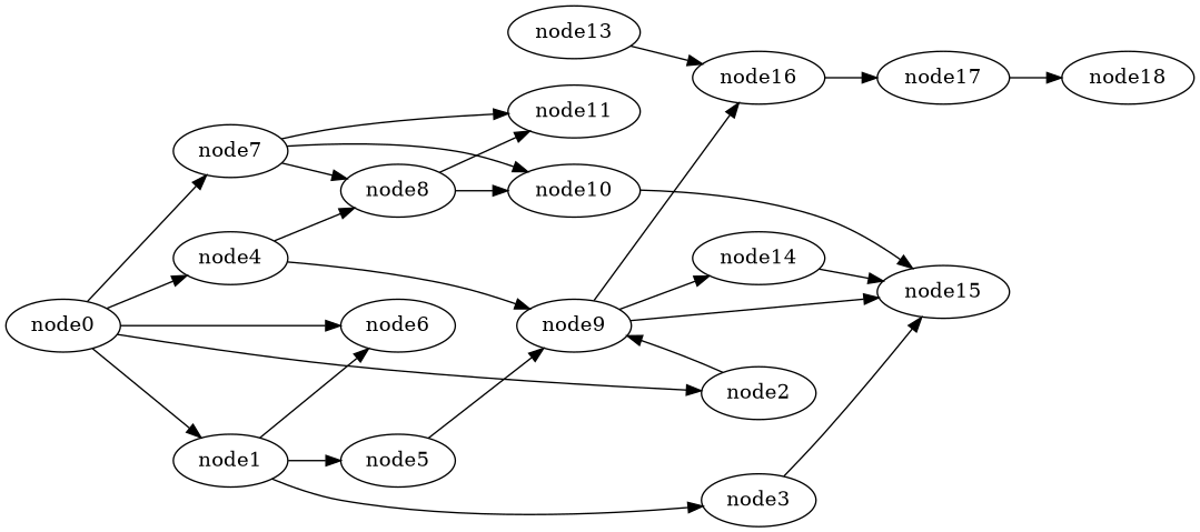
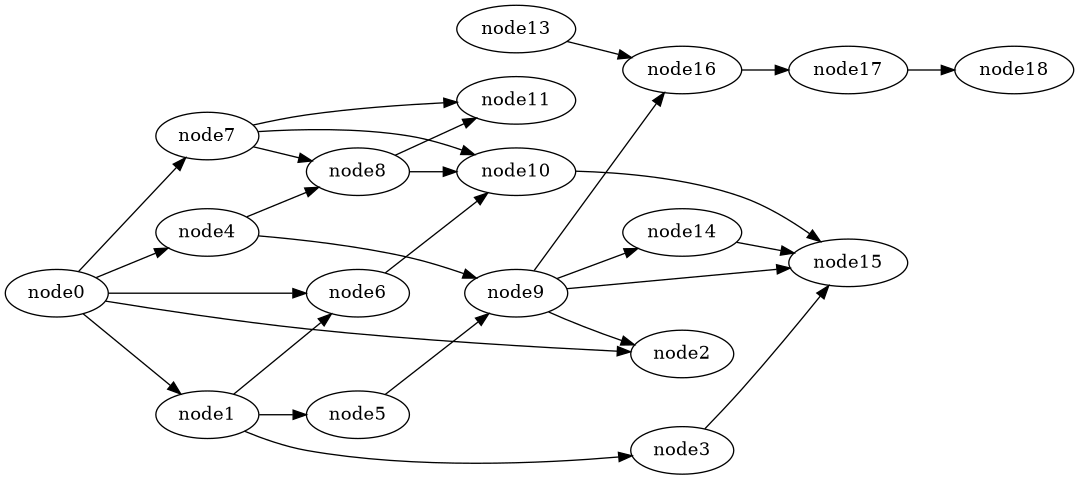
  digraph {
    rankdir=LR
    node17
    node18
    node16
    node14
    node15
    node13
    node10
    node9
    node8
    node11
    node7
    node6
    node5
    node4
    node3
    node2
    node1
    node0
    node17 -> node18
    node16 -> node17
    node14 -> node15
    node13 -> node16
    node10 -> node15
    node9 -> node16
    node9 -> node14
    node9 -> node15
    node8 -> node10
    node8 -> node11
    node7 -> node10
    node7 -> node8
    node7 -> node11
+   node6 -> node10
    node5 -> node9
    node4 -> node9
    node4 -> node8
    node3 -> node15
-   node2 -> node9
+   node9 -> node2
    node1 -> node6
    node1 -> node5
    node1 -> node3
    node0 -> node7
    node0 -> node6
    node0 -> node4
    node0 -> node2
    node0 -> node1
  }
